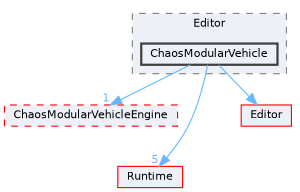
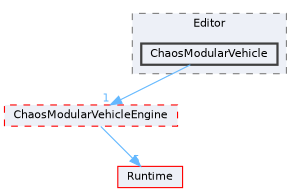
  digraph {
    compound=true
    node [color=red fillcolor="#edf0f7" fontname=Helvetica fontsize=10 shape=box style=filled]
    edge [color=steelblue1 fontcolor=steelblue1 fontname=Helvetica fontsize=10 headlabel=1 labeldistance=1.5 labelfontname=Helvetica labelfontsize=10]
    n1 [color=grey25 height=0.2 label=ChaosModularVehicle style="filled,bold" width=0.4]
    n2 [height=0.2 label=ChaosModularVehicleEngine style="filled,dashed" width=0.4]
    n3 [height=0.2 label=Runtime width=0.4]
-   n4 [height=0.2 label=Editor width=0.4]
    subgraph cluster_1 {
      bgcolor="#edf0f7"
      fontname=Helvetica
      fontsize=10
      label=Editor
      pencolor=grey50
      style="filled,dashed"
      n1
    }
    n1 -> n2
-   n1 -> n3 [headlabel=5]
-   n1 -> n4
+   n2 -> n3 [headlabel=5]
  }
